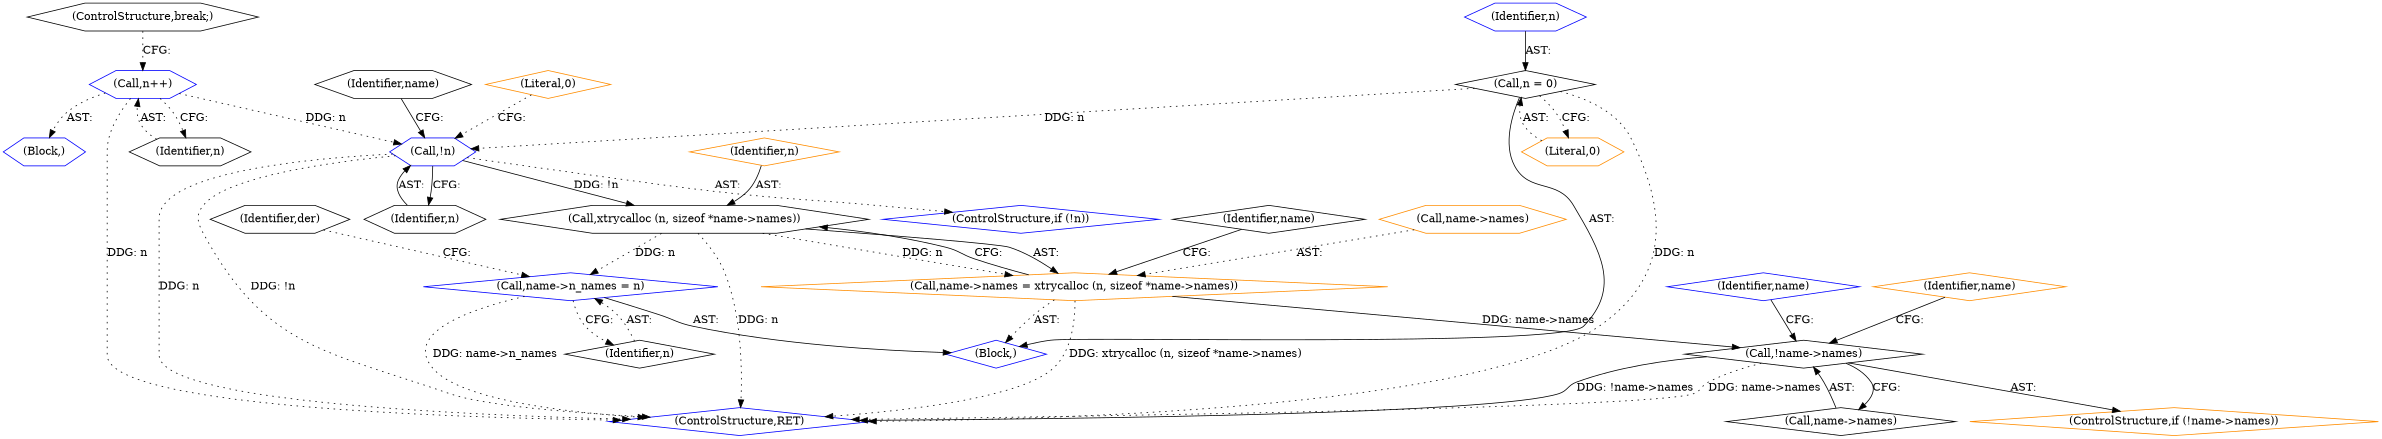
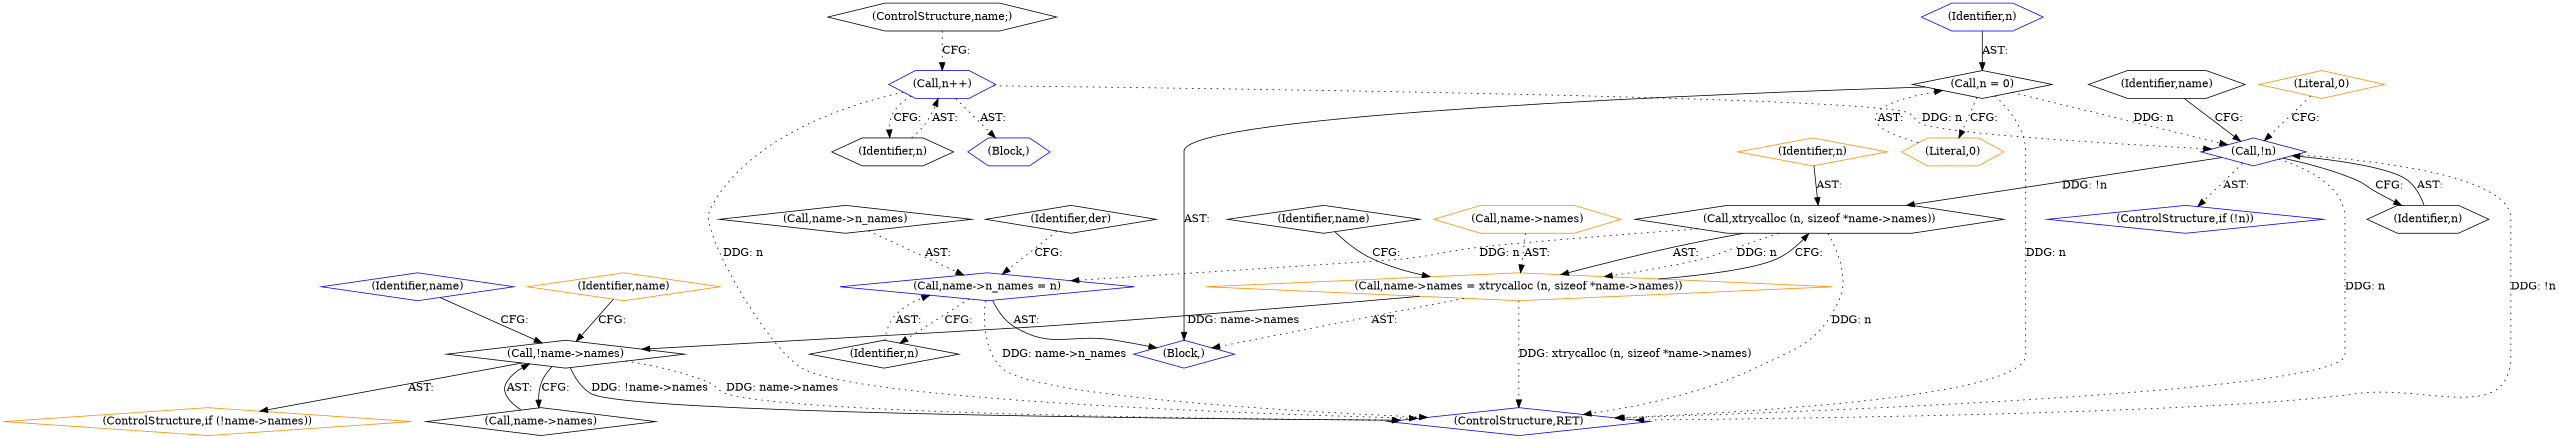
  digraph {
    node [color=black shape=diamond]
    edge [style=dotted]
    n1 [label="(Call,xtrycalloc (n, sizeof *name->names))" shape=hexagon]
    n2 [color=darkorange label="(Call,name->names = xtrycalloc (n, sizeof *name->names))"]
    n3 [color=blue label="(Call,name->n_names = n)"]
    n4 [color=blue label="(ControlStructure,RET)"]
    n5 [color=blue label="(Block,)"]
    n6 [label="(Call,!name->names)"]
    n7 [label="(Identifier,n)"]
-   n8 [color=blue label="(Call,!n)" shape=hexagon]
+   n8 [color=blue label="(Call,!n)"]
    n9 [color=blue label="(ControlStructure,if (!n))"]
    n10 [label="(Identifier,n)" shape=hexagon]
    n11 [color=blue label="(Call,n++)" shape=hexagon]
    n12 [label="(Identifier,n)" shape=hexagon]
    n13 [color=blue label="(Block,)" shape=hexagon]
    n14 [label="(Call,n = 0)"]
    n15 [color=darkorange label="(Literal,0)" shape=hexagon]
    n16 [color=darkorange label="(ControlStructure,if (!name->names))"]
    n17 [label="(Call,name->names)"]
    n18 [label="(Identifier,name)" shape=hexagon]
    n19 [color=blue label="(Identifier,n)" shape=hexagon]
    n20 [color=blue label="(Identifier,name)"]
    n21 [color=darkorange label="(Identifier,name)"]
    n22 [label="(Identifier,name)"]
-   n23 [label="(ControlStructure,break;)" shape=hexagon]
+   n23 [label="(ControlStructure,name;)" shape=hexagon]
    n24 [color=darkorange label="(Literal,0)"]
-   n25 [label="(Identifier,der)" shape=hexagon]
+   n25 [label="(Identifier,der)"]
+   n26 [label="(Call,name->n_names)"]
    n27 [color=darkorange label="(Identifier,n)"]
    n28 [color=darkorange label="(Call,name->names)" shape=hexagon]
    n1 -> n2 [label="AST: " style=solid]
    n1 -> n2 [label="DDG: n"]
    n1 -> n3 [label="DDG: n"]
    n1 -> n4 [label="DDG: n"]
    n2 -> n1 [label="CFG: " style=solid]
    n2 -> n4 [label="DDG: xtrycalloc (n, sizeof *name->names)"]
    n2 -> n5 [label="AST: "]
    n2 -> n6 [label="DDG: name->names" style=solid]
    n3 -> n4 [label="DDG: name->n_names"]
    n3 -> n5 [label="AST: " style=solid]
    n3 -> n7 [label="CFG: "]
    n6 -> n4 [label="DDG: !name->names" style=solid]
    n6 -> n4 [label="DDG: name->names"]
    n6 -> n16 [label="AST: " style=solid]
    n6 -> n17 [label="CFG: " style=solid]
    n7 -> n3 [label="AST: "]
    n8 -> n1 [label="DDG: !n" style=solid]
    n8 -> n4 [label="DDG: !n"]
    n8 -> n4 [label="DDG: n"]
    n8 -> n9 [label="AST: "]
    n8 -> n10 [label="CFG: " style=solid]
    n10 -> n8 [label="AST: " style=solid]
    n11 -> n4 [label="DDG: n"]
    n11 -> n8 [label="DDG: n"]
    n11 -> n12 [label="CFG: "]
    n11 -> n13 [label="AST: "]
    n12 -> n11 [label="AST: "]
    n14 -> n4 [label="DDG: n"]
    n14 -> n5 [label="AST: " style=solid]
    n14 -> n8 [label="DDG: n"]
    n14 -> n15 [label="CFG: "]
    n15 -> n14 [label="AST: "]
    n17 -> n6 [label="AST: " style=solid]
    n18 -> n8 [label="CFG: " style=solid]
    n19 -> n14 [label="AST: " style=solid]
    n20 -> n6 [label="CFG: " style=solid]
    n21 -> n6 [label="CFG: " style=solid]
    n22 -> n2 [label="CFG: " style=solid]
    n23 -> n11 [label="CFG: "]
    n24 -> n8 [label="CFG: "]
    n25 -> n3 [label="CFG: "]
+   n26 -> n3 [label="AST: "]
    n27 -> n1 [label="AST: " style=solid]
    n28 -> n2 [label="AST: "]
  }
